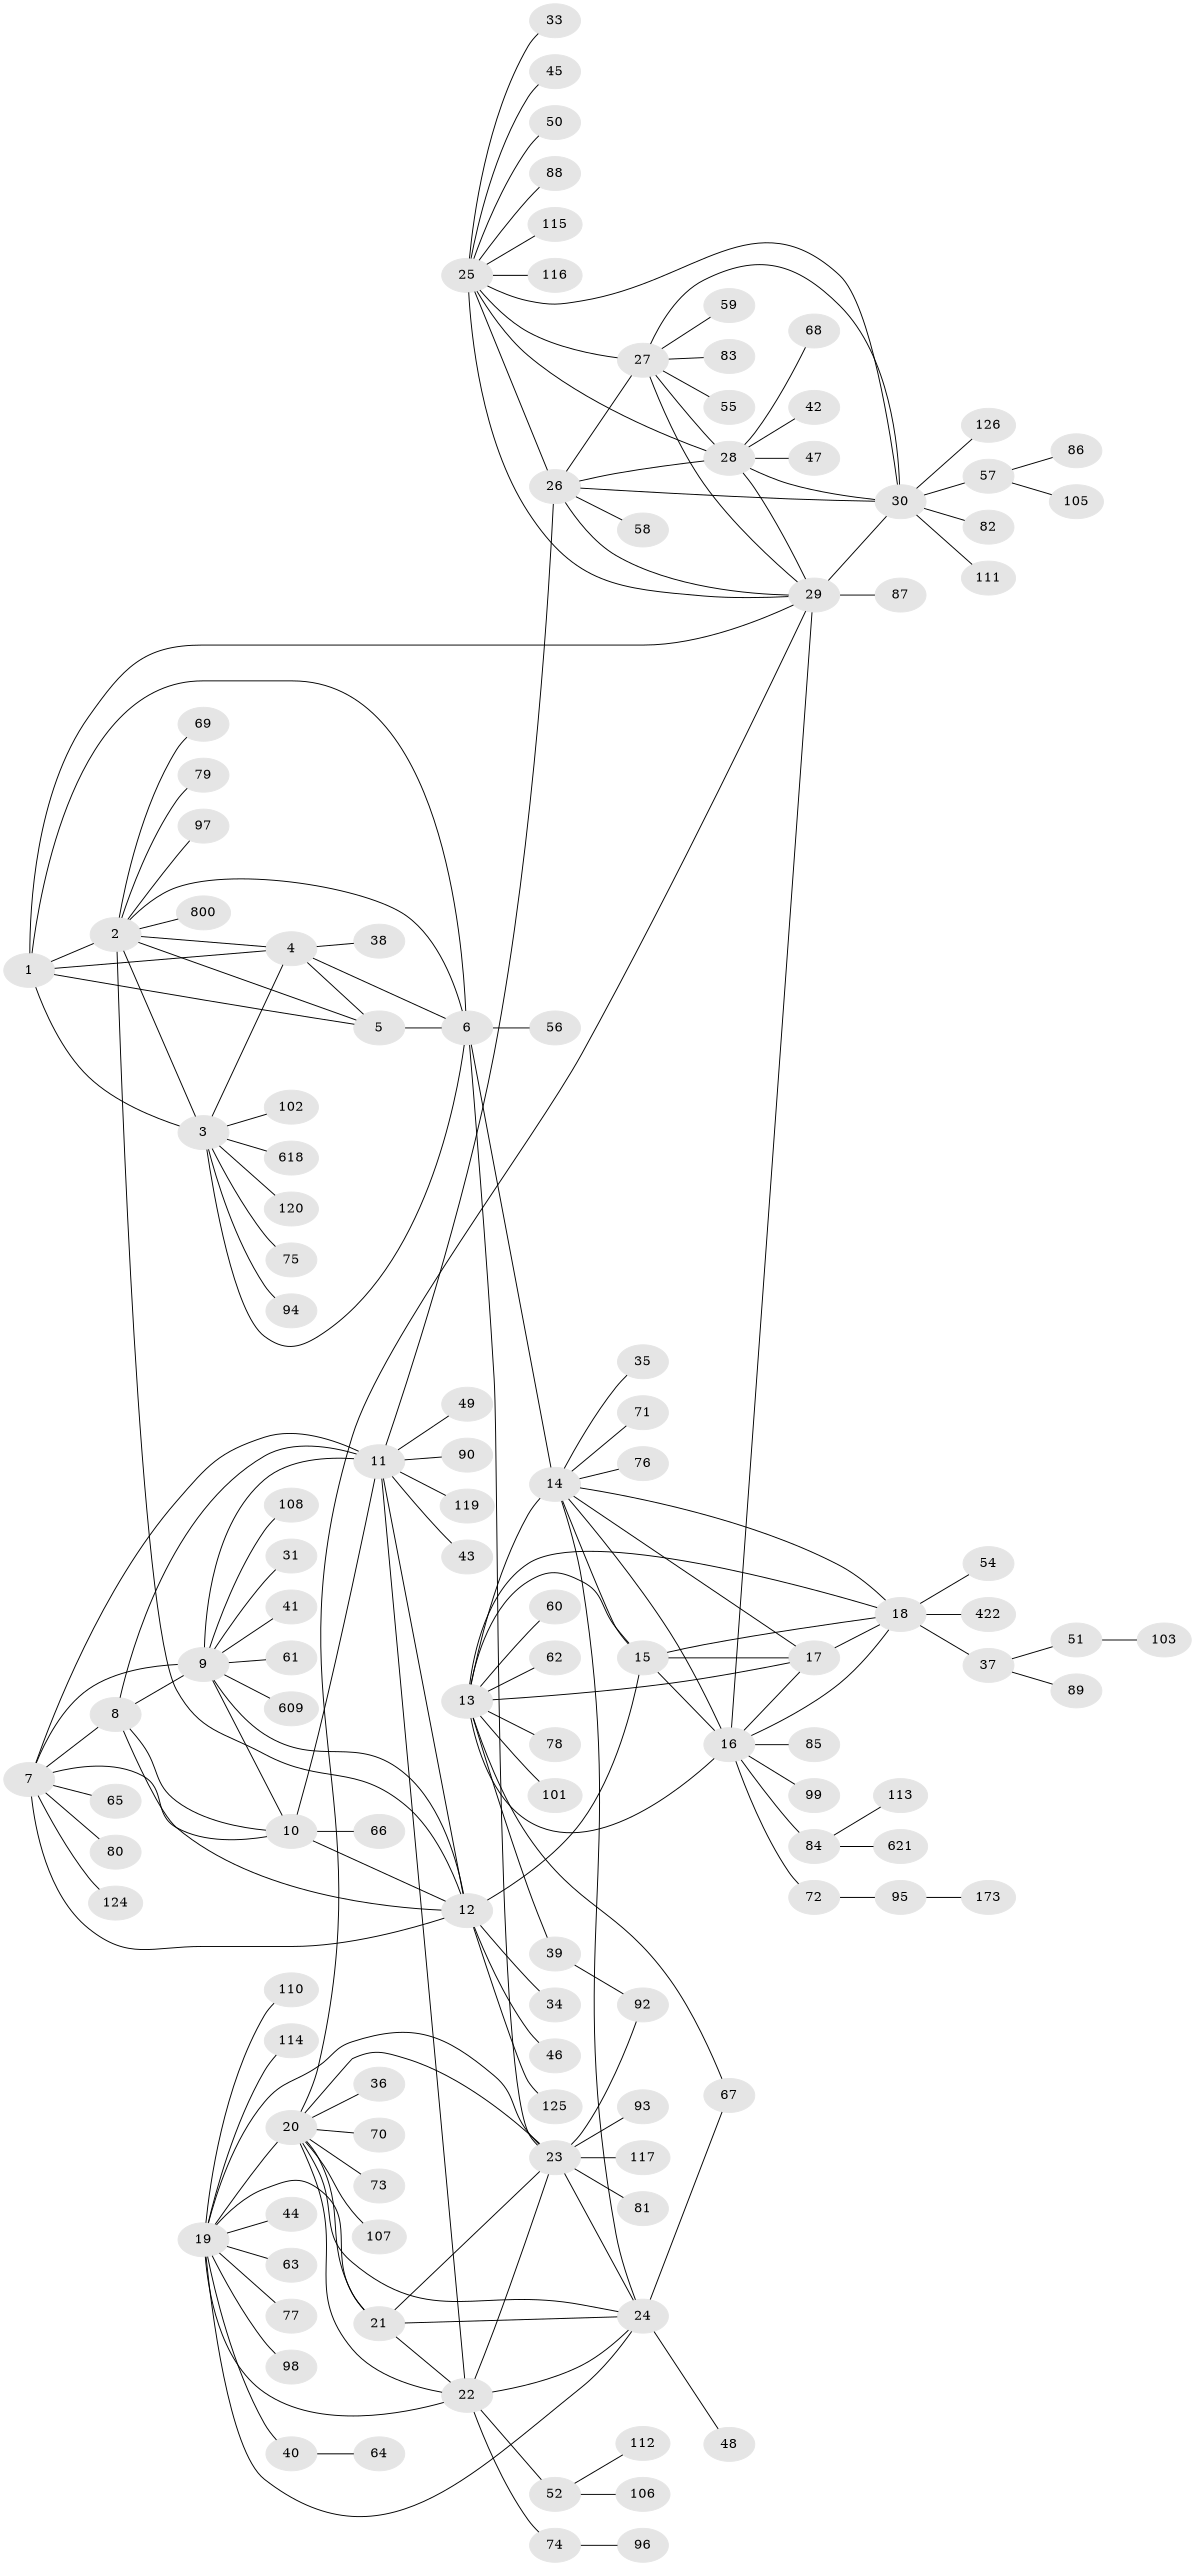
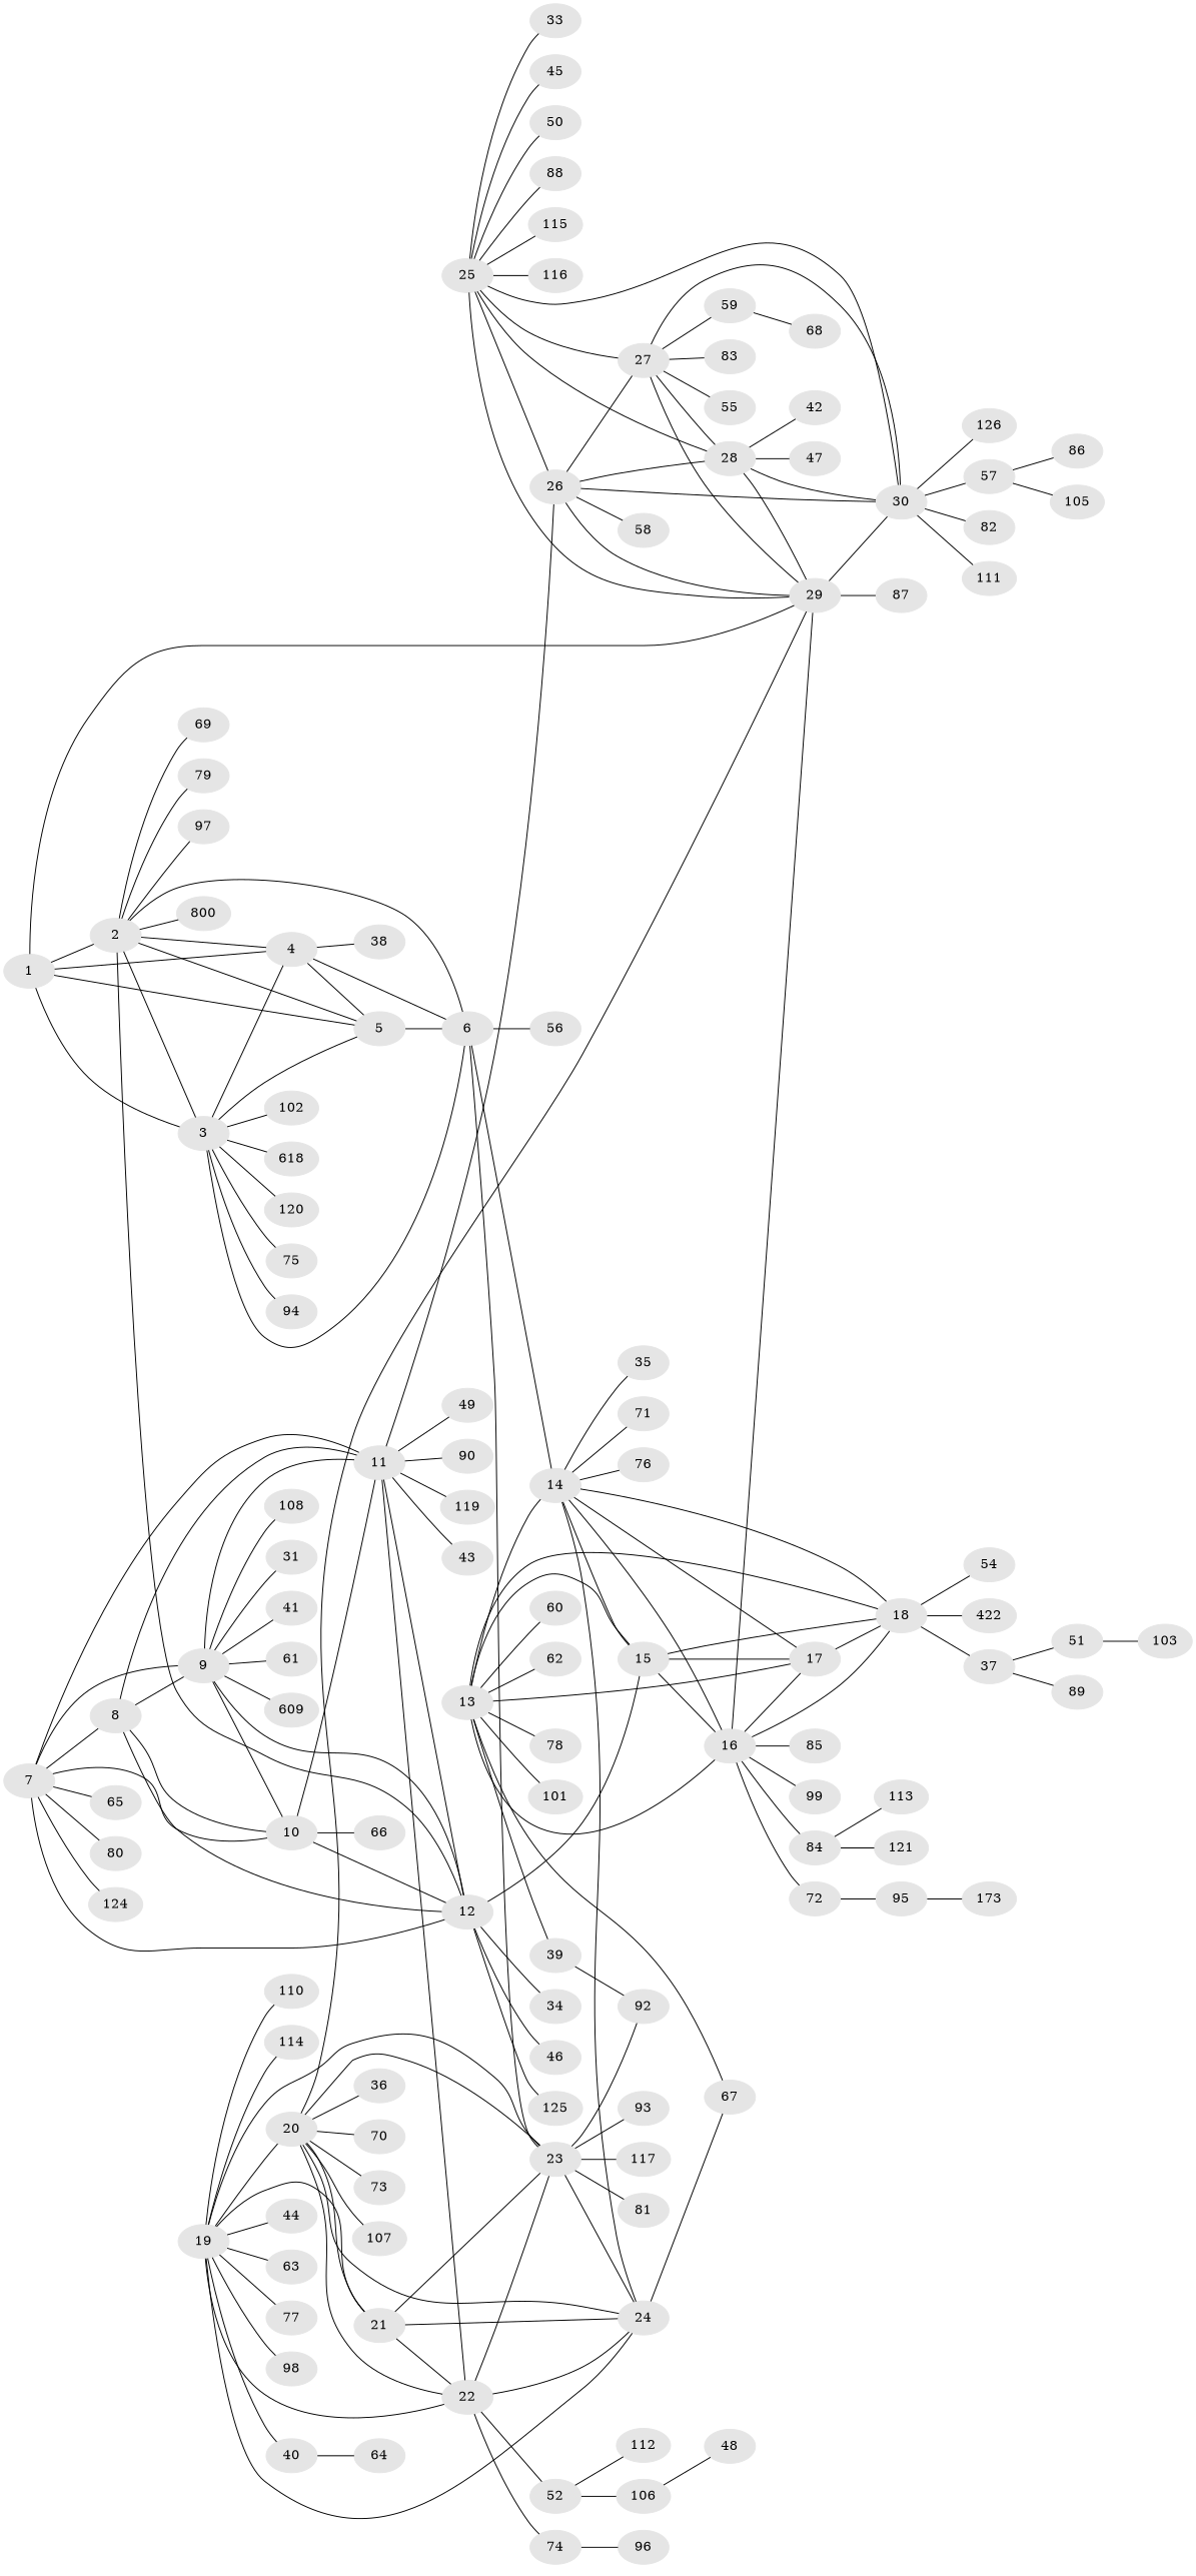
  graph {
    rankdir=LR
    node [color=gray90 style=filled]
    1
    2
    3
    4
    5
    6
    29
    12
    69
    79
    97
    n12 [label=800]
    75
    94
    102
    n16 [label=618]
    120
    38
    14
    23
    56
    30
    87
    15
    34
    46
    125
    16
    17
    18
    24
    35
    71
    76
    81
    92
    93
    117
    7
    8
    9
    10
    11
    65
    80
    124
    108
    31
    41
    61
    n51 [label=609]
    66
    22
    26
    43
    49
    90
    119
    52
    74
    27
    28
    58
    13
    39
    60
    62
    67
    78
    101
    72
    84
    85
    99
    37
    54
    n77 [label=422]
    48
    95
    113
-   121 [label=621]
+   121
    51
    89
    19
    20
    21
    40
    44
    63
    77
    98
    110
    114
    36
    70
    73
    107
    64
    106
    112
    96
    25
    33
    45
    50
    88
    115
    116
    55
    59
    83
    42
    47
    68
    57
    82
    111
    126
    86
    105
    103
    n122 [label=173]
    1 -- 2
    1 -- 3
    1 -- 4
    1 -- 5
-   1 -- 6
    1 -- 29
    2 -- 3
    2 -- 4
    2 -- 5
    2 -- 6
    2 -- 12
    2 -- 69
    2 -- 79
    2 -- 97
    2 -- n12
    3 -- 4
+   3 -- 5
    3 -- 6
    3 -- 75
    3 -- 94
    3 -- 102
    3 -- n16
    3 -- 120
    4 -- 5
    4 -- 6
    4 -- 38
    5 -- 6
    6 -- 14
    6 -- 23
    6 -- 56
    29 -- 30
    29 -- 87
    12 -- 15
    12 -- 34
    12 -- 46
    12 -- 125
    14 -- 15
    14 -- 16
    14 -- 17
    14 -- 18
    14 -- 24
    14 -- 35
    14 -- 71
    14 -- 76
    23 -- 24
    23 -- 81
    23 -- 92
    23 -- 93
    23 -- 117
    30 -- 57
    30 -- 82
    30 -- 111
    30 -- 126
    15 -- 16
    15 -- 17
    15 -- 18
    16 -- 29
    16 -- 17
    16 -- 18
    16 -- 72
    16 -- 84
    16 -- 85
    16 -- 99
    17 -- 18
    18 -- 37
    18 -- 54
    18 -- n77
    24 -- 67
-   24 -- 48
+   106 -- 48
    7 -- 12
    7 -- 8
    7 -- 9
    7 -- 10
    7 -- 11
    7 -- 65
    7 -- 80
    7 -- 124
    8 -- 12
    8 -- 9
    8 -- 10
    8 -- 11
    9 -- 12
    9 -- 10
    9 -- 11
    9 -- 108
    9 -- 31
    9 -- 41
    9 -- 61
    9 -- n51
    10 -- 12
    10 -- 11
    10 -- 66
    11 -- 12
    11 -- 22
    11 -- 26
    11 -- 43
    11 -- 49
    11 -- 90
    11 -- 119
    22 -- 23
    22 -- 24
    22 -- 52
    22 -- 74
    26 -- 29
    26 -- 30
    26 -- 27
    26 -- 28
    26 -- 58
    52 -- 106
    52 -- 112
    74 -- 96
    27 -- 29
    27 -- 30
    27 -- 28
    27 -- 55
    27 -- 59
    27 -- 83
    28 -- 29
    28 -- 30
    28 -- 42
    28 -- 47
-   28 -- 68
+   59 -- 68
    13 -- 14
    13 -- 15
    13 -- 16
    13 -- 17
    13 -- 18
    13 -- 39
    13 -- 60
    13 -- 62
    13 -- 67
    13 -- 78
    13 -- 101
    39 -- 92
    72 -- 95
    84 -- 113
    84 -- 121
    37 -- 51
    37 -- 89
    95 -- n122
    51 -- 103
    19 -- 23
    19 -- 24
    19 -- 22
    19 -- 20
    19 -- 21
    19 -- 40
    19 -- 44
    19 -- 63
    19 -- 77
    19 -- 98
    19 -- 110
    19 -- 114
    20 -- 29
    20 -- 23
    20 -- 24
    20 -- 22
    20 -- 21
    20 -- 36
    20 -- 70
    20 -- 73
    20 -- 107
    21 -- 23
    21 -- 24
    21 -- 22
    40 -- 64
    25 -- 29
    25 -- 30
    25 -- 26
    25 -- 27
    25 -- 28
    25 -- 33
    25 -- 45
    25 -- 50
    25 -- 88
    25 -- 115
    25 -- 116
    57 -- 86
    57 -- 105
  }
